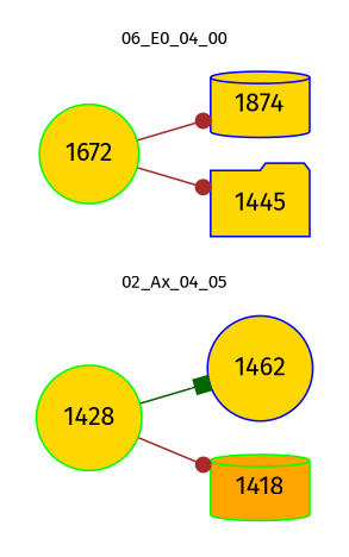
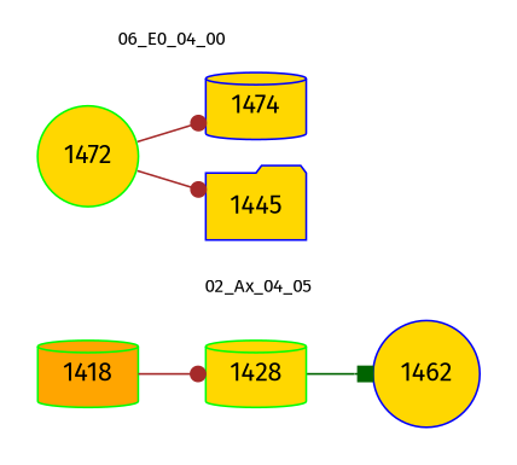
  digraph {
    fontname="Fira Sans"
    rankdir=LR
    node [color=green fillcolor=gold fontname="Fira Sans" shape=cylinder style=filled]
    edge [arrowhead=dot color=brown fontname="Fira Sans"]
-   n1 [label=1428 shape=circle]
+   n1 [label=1428]
    n2 [fillcolor=orange label=1418]
    n3 [color=blue label=1462 shape=circle]
-   n4 [label=1672 shape=circle]
+   n4 [label=1472 shape=circle]
    n5 [color=blue label=1445 shape=folder]
-   n6 [color=blue label=1874]
+   n6 [color=blue label=1474]
    subgraph cluster_1 {
      color=white
      fontsize=10
      label="02_Ax_04_05"
      n1
      n2
      n3
    }
    subgraph cluster_2 {
      color=white
      fontsize=10
      label="06_E0_04_00"
      n4
      n5
      n6
    }
-   n1 -> n2
+   n2 -> n1
    n1 -> n3 [arrowhead=box color=darkgreen]
    n4 -> n5
    n4 -> n6
  }
